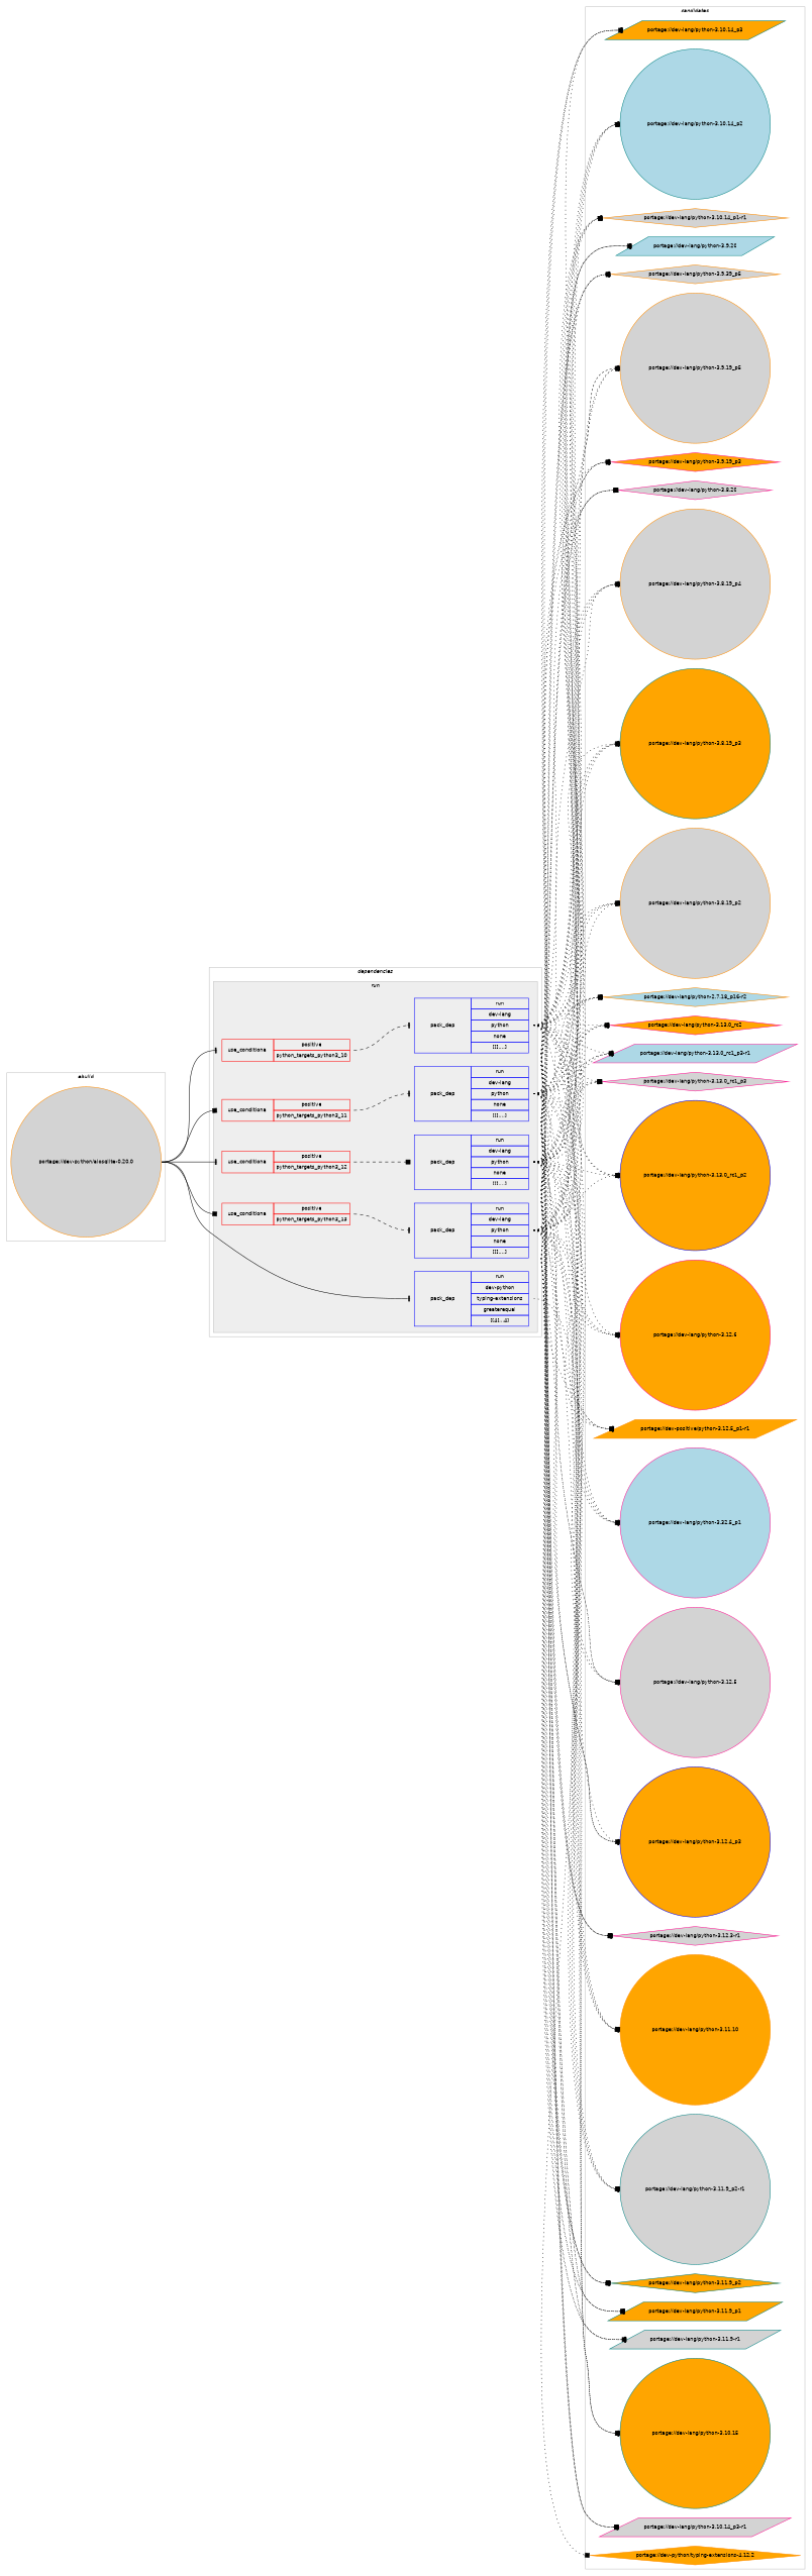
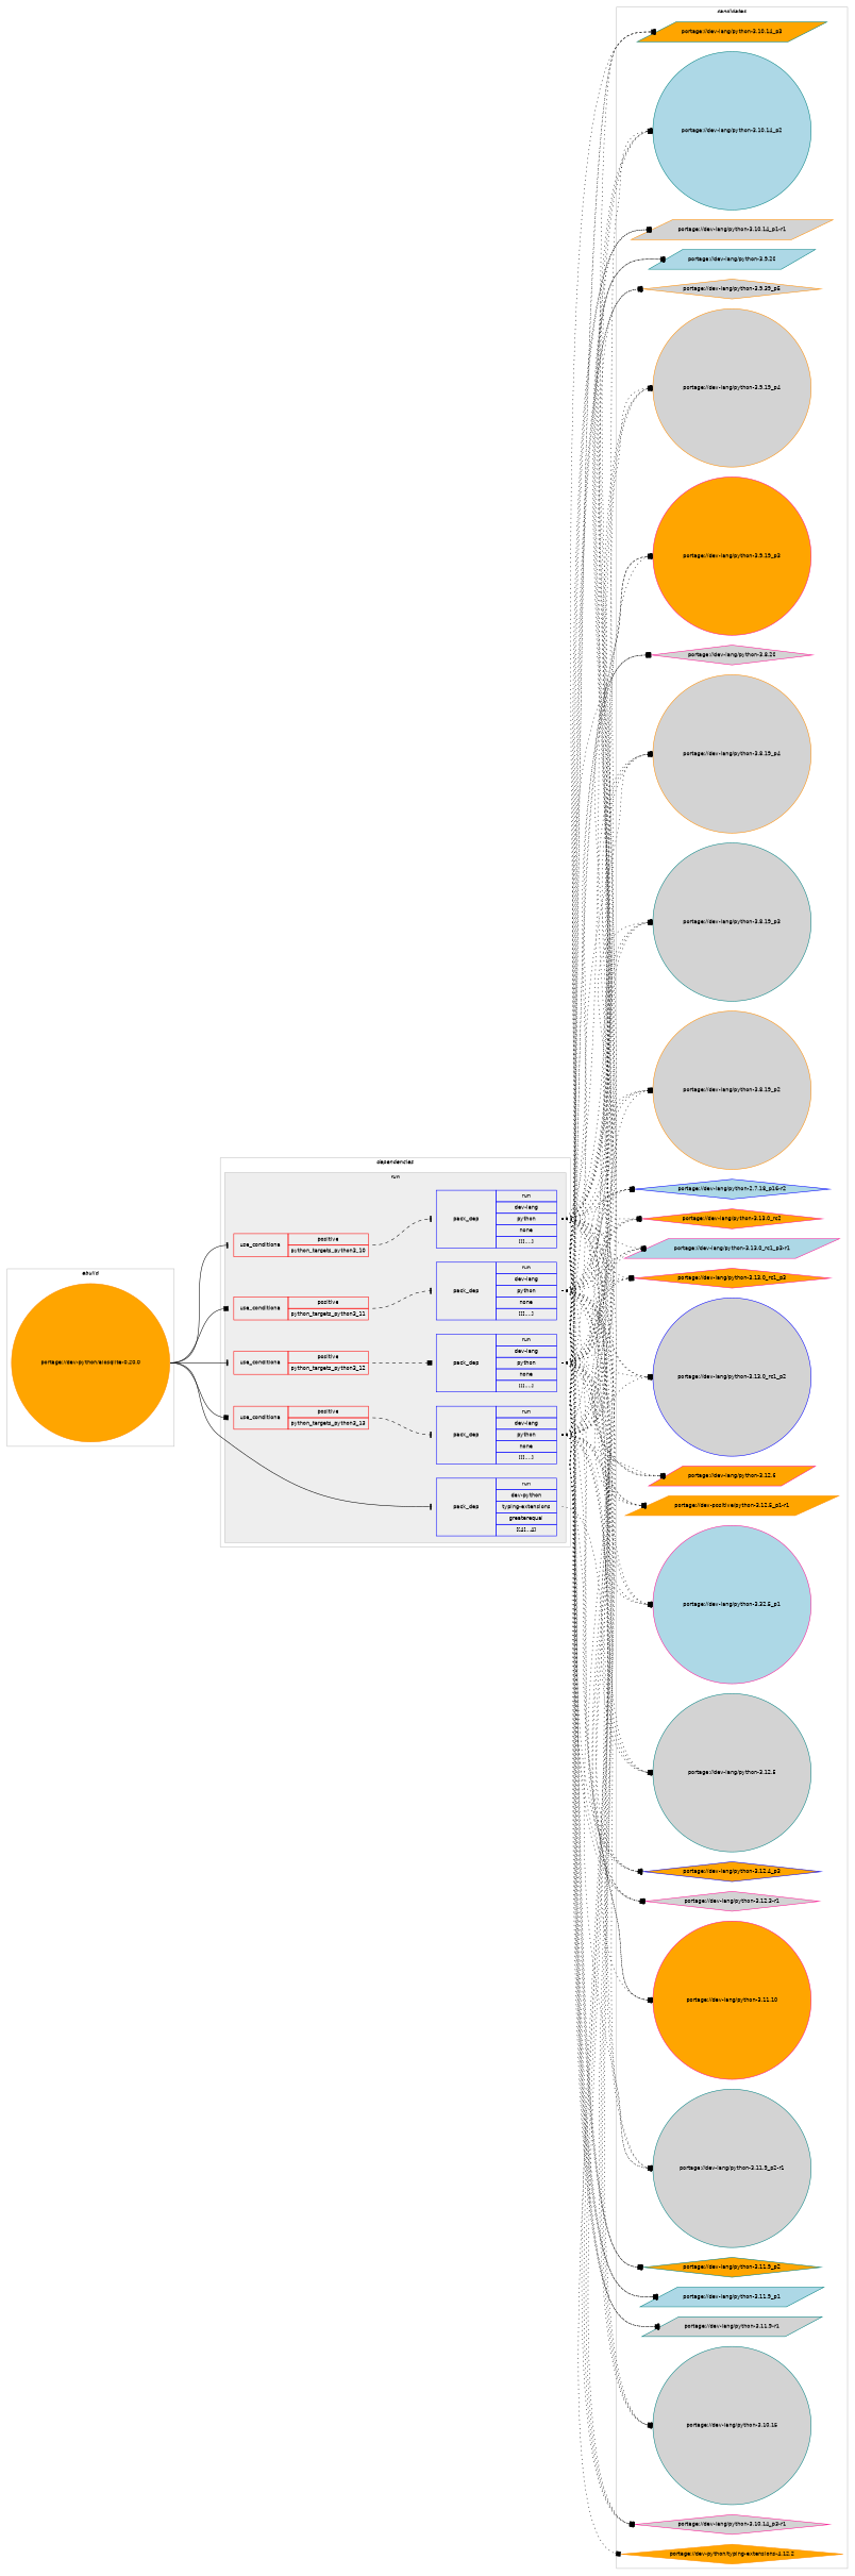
  digraph {
    compound=true
    concentrate=true
    fontname="DejaVu Sans"
    fontsize=10
    newrank=true
    rankdir=LR
    ranksep=1.5
    node [color=deeppink fillcolor=lightgrey fontname="DejaVu Sans" fontsize=10 shape=circle style=filled]
    edge [arrowhead=box fontname="DejaVu Sans" headport=w style=dotted tailport=e weight=100]
-   n1 [color=darkorange label="portage://dev-python/aiosqlite-0.20.0" width=4]
+   n1 [color=darkorange fillcolor=orange label="portage://dev-python/aiosqlite-0.20.0" width=4]
    n2 [color=blue label=<<TABLE BORDER="0" CELLBORDER="1" CELLSPACING="0" CELLPADDING="4" WIDTH="220"><TR><TD ROWSPAN="6" CELLPADDING="30">pack_dep</TD></TR><TR><TD WIDTH="110">run</TD></TR><TR><TD>dev-lang</TD></TR><TR><TD>python</TD></TR><TR><TD>none</TD></TR><TR><TD>[[],,,,]</TD></TR></TABLE>> shape=none fillcolor="" style=""]
    n3 [color=red label=<<TABLE BORDER="0" CELLBORDER="1" CELLSPACING="0" CELLPADDING="4"><TR><TD ROWSPAN="3" CELLPADDING="10">use_conditional</TD></TR><TR><TD>positive</TD></TR><TR><TD>python_targets_python3_10</TD></TR></TABLE>> shape=none fillcolor="" style=""]
    n4 [color=blue label=<<TABLE BORDER="0" CELLBORDER="1" CELLSPACING="0" CELLPADDING="4" WIDTH="220"><TR><TD ROWSPAN="6" CELLPADDING="30">pack_dep</TD></TR><TR><TD WIDTH="110">run</TD></TR><TR><TD>dev-lang</TD></TR><TR><TD>python</TD></TR><TR><TD>none</TD></TR><TR><TD>[[],,,,]</TD></TR></TABLE>> shape=none fillcolor="" style=""]
    n5 [color=red label=<<TABLE BORDER="0" CELLBORDER="1" CELLSPACING="0" CELLPADDING="4"><TR><TD ROWSPAN="3" CELLPADDING="10">use_conditional</TD></TR><TR><TD>positive</TD></TR><TR><TD>python_targets_python3_11</TD></TR></TABLE>> shape=none fillcolor="" style=""]
    n6 [color=blue label=<<TABLE BORDER="0" CELLBORDER="1" CELLSPACING="0" CELLPADDING="4" WIDTH="220"><TR><TD ROWSPAN="6" CELLPADDING="30">pack_dep</TD></TR><TR><TD WIDTH="110">run</TD></TR><TR><TD>dev-lang</TD></TR><TR><TD>python</TD></TR><TR><TD>none</TD></TR><TR><TD>[[],,,,]</TD></TR></TABLE>> shape=none fillcolor="" style=""]
    n7 [color=red label=<<TABLE BORDER="0" CELLBORDER="1" CELLSPACING="0" CELLPADDING="4"><TR><TD ROWSPAN="3" CELLPADDING="10">use_conditional</TD></TR><TR><TD>positive</TD></TR><TR><TD>python_targets_python3_12</TD></TR></TABLE>> shape=none fillcolor="" style=""]
    n8 [color=blue label=<<TABLE BORDER="0" CELLBORDER="1" CELLSPACING="0" CELLPADDING="4" WIDTH="220"><TR><TD ROWSPAN="6" CELLPADDING="30">pack_dep</TD></TR><TR><TD WIDTH="110">run</TD></TR><TR><TD>dev-lang</TD></TR><TR><TD>python</TD></TR><TR><TD>none</TD></TR><TR><TD>[[],,,,]</TD></TR></TABLE>> shape=none fillcolor="" style=""]
    n9 [color=red label=<<TABLE BORDER="0" CELLBORDER="1" CELLSPACING="0" CELLPADDING="4"><TR><TD ROWSPAN="3" CELLPADDING="10">use_conditional</TD></TR><TR><TD>positive</TD></TR><TR><TD>python_targets_python3_13</TD></TR></TABLE>> shape=none fillcolor="" style=""]
    n10 [color=blue label=<<TABLE BORDER="0" CELLBORDER="1" CELLSPACING="0" CELLPADDING="4" WIDTH="220"><TR><TD ROWSPAN="6" CELLPADDING="30">pack_dep</TD></TR><TR><TD WIDTH="110">run</TD></TR><TR><TD>dev-python</TD></TR><TR><TD>typing-extensions</TD></TR><TR><TD>greaterequal</TD></TR><TR><TD>[[4],,,4]</TD></TR></TABLE>> shape=none fillcolor="" style=""]
    n11 [fillcolor=orange label="portage://dev-lang/python-3.13.0_rc2" shape=diamond width=4]
    n12 [fillcolor=lightblue label="portage://dev-lang/python-3.13.0_rc1_p3-r1" shape=parallelogram width=4]
-   n13 [label="portage://dev-lang/python-3.13.0_rc1_p3" shape=diamond width=4]
-   n14 [color=blue fillcolor=orange label="portage://dev-lang/python-3.13.0_rc1_p2" width=4]
-   n15 [fillcolor=orange label="portage://dev-lang/python-3.12.6" width=4]
+   n13 [fillcolor=orange label="portage://dev-lang/python-3.13.0_rc1_p3" shape=diamond width=4]
+   n14 [color=blue label="portage://dev-lang/python-3.13.0_rc1_p2" width=4]
+   n15 [fillcolor=orange label="portage://dev-lang/python-3.12.6" shape=parallelogram width=4]
    n16 [color=darkorange fillcolor=orange label="portage://dev-positive/python-3.12.5_p1-r1" shape=parallelogram width=4]
    n17 [fillcolor=lightblue label="portage://dev-lang/python-3.32.5_p1" width=4]
-   n18 [label="portage://dev-lang/python-3.12.5" width=4]
-   n19 [color=blue fillcolor=orange label="portage://dev-lang/python-3.12.4_p3" width=4]
+   n18 [color=teal label="portage://dev-lang/python-3.12.5" width=4]
+   n19 [color=blue fillcolor=orange label="portage://dev-lang/python-3.12.4_p3" shape=diamond width=4]
    n20 [label="portage://dev-lang/python-3.12.3-r1" shape=diamond width=4]
-   n21 [color=darkorange fillcolor=orange label="portage://dev-lang/python-3.11.10" width=4]
+   n21 [fillcolor=orange label="portage://dev-lang/python-3.11.10" width=4]
    n22 [color=teal label="portage://dev-lang/python-3.11.9_p2-r1" width=4]
    n23 [color=teal fillcolor=orange label="portage://dev-lang/python-3.11.9_p2" shape=diamond width=4]
-   n24 [color=teal fillcolor=orange label="portage://dev-lang/python-3.11.9_p1" shape=parallelogram width=4]
+   n24 [color=teal fillcolor=lightblue label="portage://dev-lang/python-3.11.9_p1" shape=parallelogram width=4]
    n25 [color=teal label="portage://dev-lang/python-3.11.9-r1" shape=parallelogram width=4]
-   n26 [color=teal fillcolor=orange label="portage://dev-lang/python-3.10.15" width=4]
-   n27 [label="portage://dev-lang/python-3.10.14_p3-r1" shape=parallelogram width=4]
+   n26 [color=teal label="portage://dev-lang/python-3.10.15" width=4]
+   n27 [label="portage://dev-lang/python-3.10.14_p3-r1" shape=diamond width=4]
    n28 [color=teal fillcolor=orange label="portage://dev-lang/python-3.10.14_p3" shape=parallelogram width=4]
    n29 [color=teal fillcolor=lightblue label="portage://dev-lang/python-3.10.14_p2" width=4]
-   n30 [color=darkorange label="portage://dev-lang/python-3.10.14_p1-r1" shape=diamond width=4]
+   n30 [color=darkorange label="portage://dev-lang/python-3.10.14_p1-r1" shape=parallelogram width=4]
    n31 [color=teal fillcolor=lightblue label="portage://dev-lang/python-3.9.20" shape=parallelogram width=4]
    n32 [color=darkorange label="portage://dev-lang/python-3.9.39_p5" shape=diamond width=4]
-   n33 [color=darkorange label="portage://dev-lang/python-3.9.19_p5" width=4]
-   n34 [fillcolor=orange label="portage://dev-lang/python-3.9.19_p3" shape=diamond width=4]
+   n33 [color=darkorange label="portage://dev-lang/python-3.9.19_p4" width=4]
+   n34 [fillcolor=orange label="portage://dev-lang/python-3.9.19_p3" width=4]
    n35 [label="portage://dev-lang/python-3.8.20" shape=diamond width=4]
    n36 [color=darkorange label="portage://dev-lang/python-3.8.19_p4" width=4]
-   n37 [color=teal fillcolor=orange label="portage://dev-lang/python-3.8.19_p3" width=4]
+   n37 [color=teal label="portage://dev-lang/python-3.8.19_p3" width=4]
    n38 [color=darkorange label="portage://dev-lang/python-3.8.19_p2" width=4]
-   n39 [color=darkorange fillcolor=lightblue label="portage://dev-lang/python-2.7.18_p16-r2" shape=diamond width=4]
+   n39 [color=blue fillcolor=lightblue label="portage://dev-lang/python-2.7.18_p16-r2" shape=diamond width=4]
    n40 [color=darkorange fillcolor=orange label="portage://dev-python/typing-extensions-4.12.2" shape=diamond width=4]
    subgraph cluster_1 {
      color=gray
      label=<<i>dependencies</i>>
      subgraph cluster_2 {
        color=gray
        fillcolor="#eeeeee"
        label=<<i>compile</i>>
        style=filled
      }
      subgraph cluster_3 {
        color=gray
        fillcolor="#eeeeee"
        label=<<i>compile and run</i>>
        style=filled
      }
      subgraph cluster_4 {
        color=gray
        fillcolor="#eeeeee"
        label=<<i>run</i>>
        style=filled
        subgraph sub_5 {
          color=gray
          fillcolor="#eeeeee"
          label=<<i>run</i>>
          style=filled
          n3
          subgraph sub_6 {
            color=gray
            fillcolor="#eeeeee"
            label=<<i>run</i>>
            style=filled
            n2
          }
        }
        subgraph sub_7 {
          color=gray
          fillcolor="#eeeeee"
          label=<<i>run</i>>
          style=filled
          n5
          subgraph sub_8 {
            color=gray
            fillcolor="#eeeeee"
            label=<<i>run</i>>
            style=filled
            n4
          }
        }
        subgraph sub_9 {
          color=gray
          fillcolor="#eeeeee"
          label=<<i>run</i>>
          style=filled
          n7
          subgraph sub_10 {
            color=gray
            fillcolor="#eeeeee"
            label=<<i>run</i>>
            style=filled
            n6
          }
        }
        subgraph sub_11 {
          color=gray
          fillcolor="#eeeeee"
          label=<<i>run</i>>
          style=filled
          n9
          subgraph sub_12 {
            color=gray
            fillcolor="#eeeeee"
            label=<<i>run</i>>
            style=filled
            n8
          }
        }
        subgraph sub_13 {
          color=gray
          fillcolor="#eeeeee"
          label=<<i>run</i>>
          style=filled
          n10
        }
      }
    }
    subgraph cluster_14 {
      color=gray
      label=<<i>ebuild</i>>
      n1
    }
    subgraph cluster_15 {
      color=gray
      label=<<i>candidates</i>>
      rank=same
      subgraph sub_16 {
        color=black
        label=<<i>candidates</i>>
        nodesep=1
        rank=same
        n11
        n12
        n13
        n14
        n15
        n16
        n17
        n18
        n19
        n20
        n21
        n22
        n23
        n24
        n25
        n26
        n27
        n28
        n29
        n30
        n31
        n32
        n33
        n34
        n35
        n36
        n37
        n38
        n39
      }
      subgraph sub_17 {
        color=black
        label=<<i>candidates</i>>
        nodesep=1
        rank=same
        n11
        n12
        n13
        n14
        n15
        n16
        n17
        n18
        n19
        n20
        n21
        n22
        n23
        n24
        n25
        n26
        n27
        n28
        n29
        n30
        n31
        n32
        n33
        n34
        n35
        n36
        n37
        n38
        n39
      }
      subgraph sub_18 {
        color=black
        label=<<i>candidates</i>>
        nodesep=1
        rank=same
        n11
        n12
        n13
        n14
        n15
        n16
        n17
        n18
        n19
        n20
        n21
        n22
        n23
        n24
        n25
        n26
        n27
        n28
        n29
        n30
        n31
        n32
        n33
        n34
        n35
        n36
        n37
        n38
        n39
      }
      subgraph sub_19 {
        color=black
        label=<<i>candidates</i>>
        nodesep=1
        rank=same
        n11
        n12
        n13
        n14
        n15
        n16
        n17
        n18
        n19
        n20
        n21
        n22
        n23
        n24
        n25
        n26
        n27
        n28
        n29
        n30
        n31
        n32
        n33
        n34
        n35
        n36
        n37
        n38
        n39
      }
      subgraph sub_20 {
        color=black
        label=<<i>candidates</i>>
        nodesep=1
        rank=same
        n40
      }
    }
    n1 -> n3 [arrowhead=tee style=solid weight=20]
    n1 -> n5 [style=solid weight=20]
    n1 -> n7 [arrowhead=tee style=solid weight=20]
    n1 -> n9 [style=solid weight=20]
    n1 -> n10 [arrowhead=tee style=solid weight=20]
    n2 -> n11
    n2 -> n12 [arrowhead=tee]
    n2 -> n13
    n2 -> n14 [arrowhead=tee]
    n2 -> n15
    n2 -> n16
    n2 -> n17
    n2 -> n18
    n2 -> n19 [arrowhead=tee]
    n2 -> n20
    n2 -> n21
    n2 -> n22 [arrowhead=tee]
    n2 -> n23
    n2 -> n24
    n2 -> n25
    n2 -> n26
    n2 -> n27
    n2 -> n28 [arrowhead=tee]
    n2 -> n29 [arrowhead=tee]
    n2 -> n30 [arrowhead=tee]
    n2 -> n31
    n2 -> n32
    n2 -> n33
    n2 -> n34
    n2 -> n35
    n2 -> n36
    n2 -> n37
    n2 -> n38
    n2 -> n39
    n3 -> n2 [arrowhead=tee style=dashed weight=20]
    n4 -> n11 [arrowhead=tee]
    n4 -> n12
    n4 -> n13
    n4 -> n14
    n4 -> n15
    n4 -> n16 [arrowhead=tee]
    n4 -> n17 [arrowhead=tee]
    n4 -> n18
    n4 -> n19
    n4 -> n20 [arrowhead=tee]
    n4 -> n21 [arrowhead=tee]
    n4 -> n22 [arrowhead=tee]
    n4 -> n23
    n4 -> n24 [arrowhead=tee]
    n4 -> n25 [arrowhead=tee]
    n4 -> n26 [arrowhead=tee]
    n4 -> n27 [arrowhead=tee]
    n4 -> n28 [arrowhead=tee]
    n4 -> n29
    n4 -> n30
    n4 -> n31 [arrowhead=tee]
    n4 -> n32 [arrowhead=tee]
    n4 -> n33 [arrowhead=tee]
    n4 -> n34
    n4 -> n35
    n4 -> n36 [arrowhead=tee]
    n4 -> n37
    n4 -> n38
    n4 -> n39
    n5 -> n4 [arrowhead=tee style=dashed weight=20]
    n6 -> n11 [arrowhead=tee]
    n6 -> n12
    n6 -> n13
    n6 -> n14
    n6 -> n15 [arrowhead=tee]
    n6 -> n16
    n6 -> n17 [arrowhead=tee]
    n6 -> n18 [arrowhead=tee]
    n6 -> n19 [arrowhead=tee]
    n6 -> n20
    n6 -> n21
    n6 -> n22
    n6 -> n23 [arrowhead=tee]
    n6 -> n24 [arrowhead=tee]
    n6 -> n25 [arrowhead=tee]
    n6 -> n26 [arrowhead=tee]
    n6 -> n27
    n6 -> n28 [arrowhead=tee]
    n6 -> n29
    n6 -> n30
    n6 -> n31 [arrowhead=tee]
    n6 -> n32
    n6 -> n33 [arrowhead=tee]
    n6 -> n34 [arrowhead=tee]
    n6 -> n35
    n6 -> n36
    n6 -> n37 [arrowhead=tee]
    n6 -> n38
    n6 -> n39 [arrowhead=tee]
    n7 -> n6 [style=dashed weight=20]
    n8 -> n11
    n8 -> n12 [arrowhead=tee]
    n8 -> n13
    n8 -> n14
    n8 -> n15 [arrowhead=tee]
    n8 -> n16 [arrowhead=tee]
    n8 -> n17
    n8 -> n18
    n8 -> n19 [arrowhead=tee]
    n8 -> n20
    n8 -> n21
    n8 -> n22
    n8 -> n23
    n8 -> n24
    n8 -> n25 [arrowhead=tee]
    n8 -> n26
    n8 -> n27
    n8 -> n28
    n8 -> n29
    n8 -> n30
    n8 -> n31 [arrowhead=tee]
    n8 -> n32 [arrowhead=tee]
    n8 -> n33
    n8 -> n34 [arrowhead=tee]
    n8 -> n35
    n8 -> n36 [arrowhead=tee]
    n8 -> n37 [arrowhead=tee]
    n8 -> n38
    n8 -> n39
    n9 -> n8 [arrowhead=tee style=dashed weight=20]
    n10 -> n40
  }
